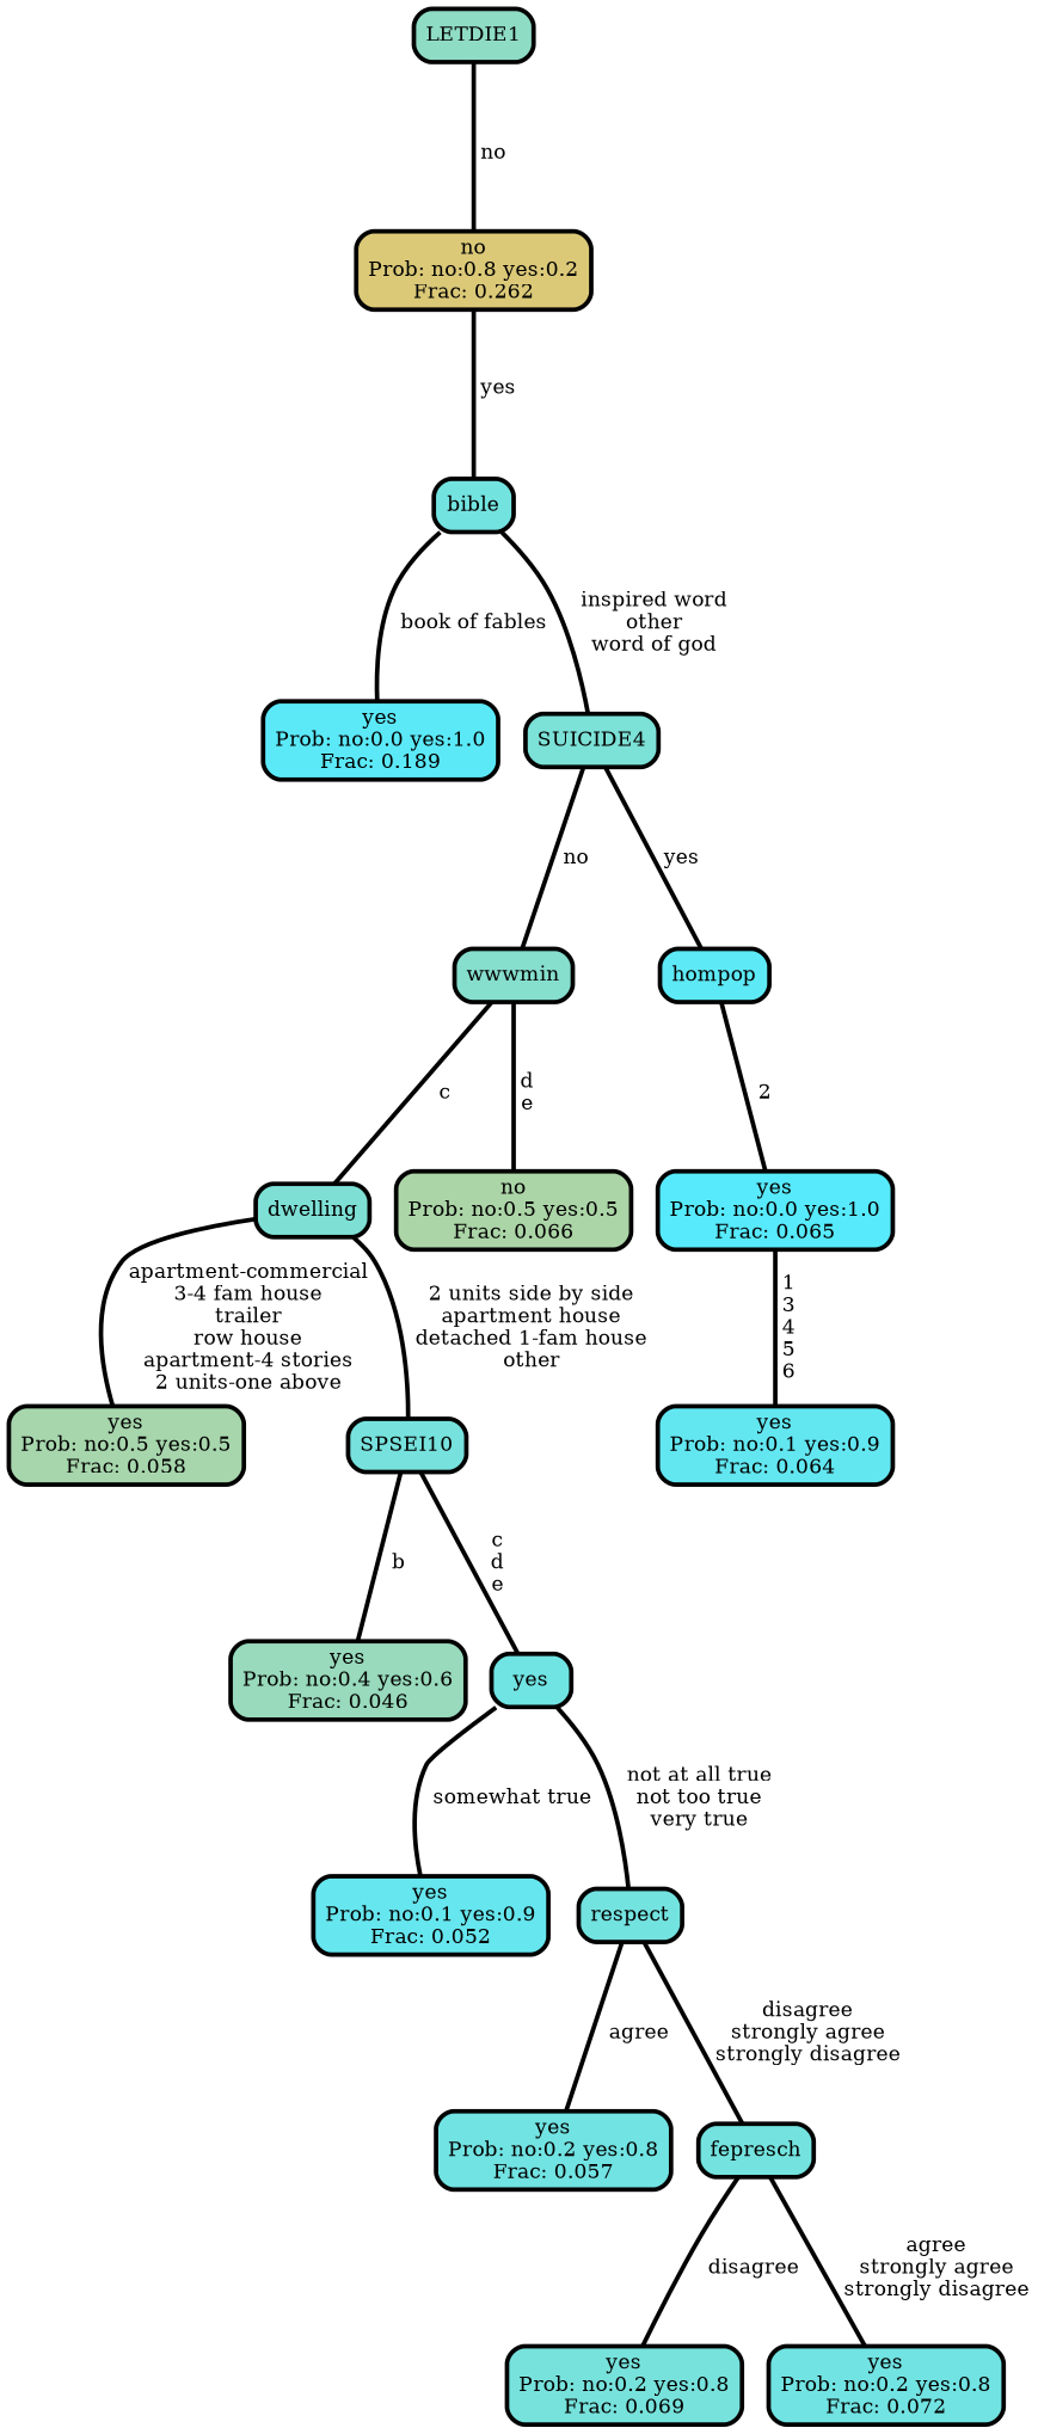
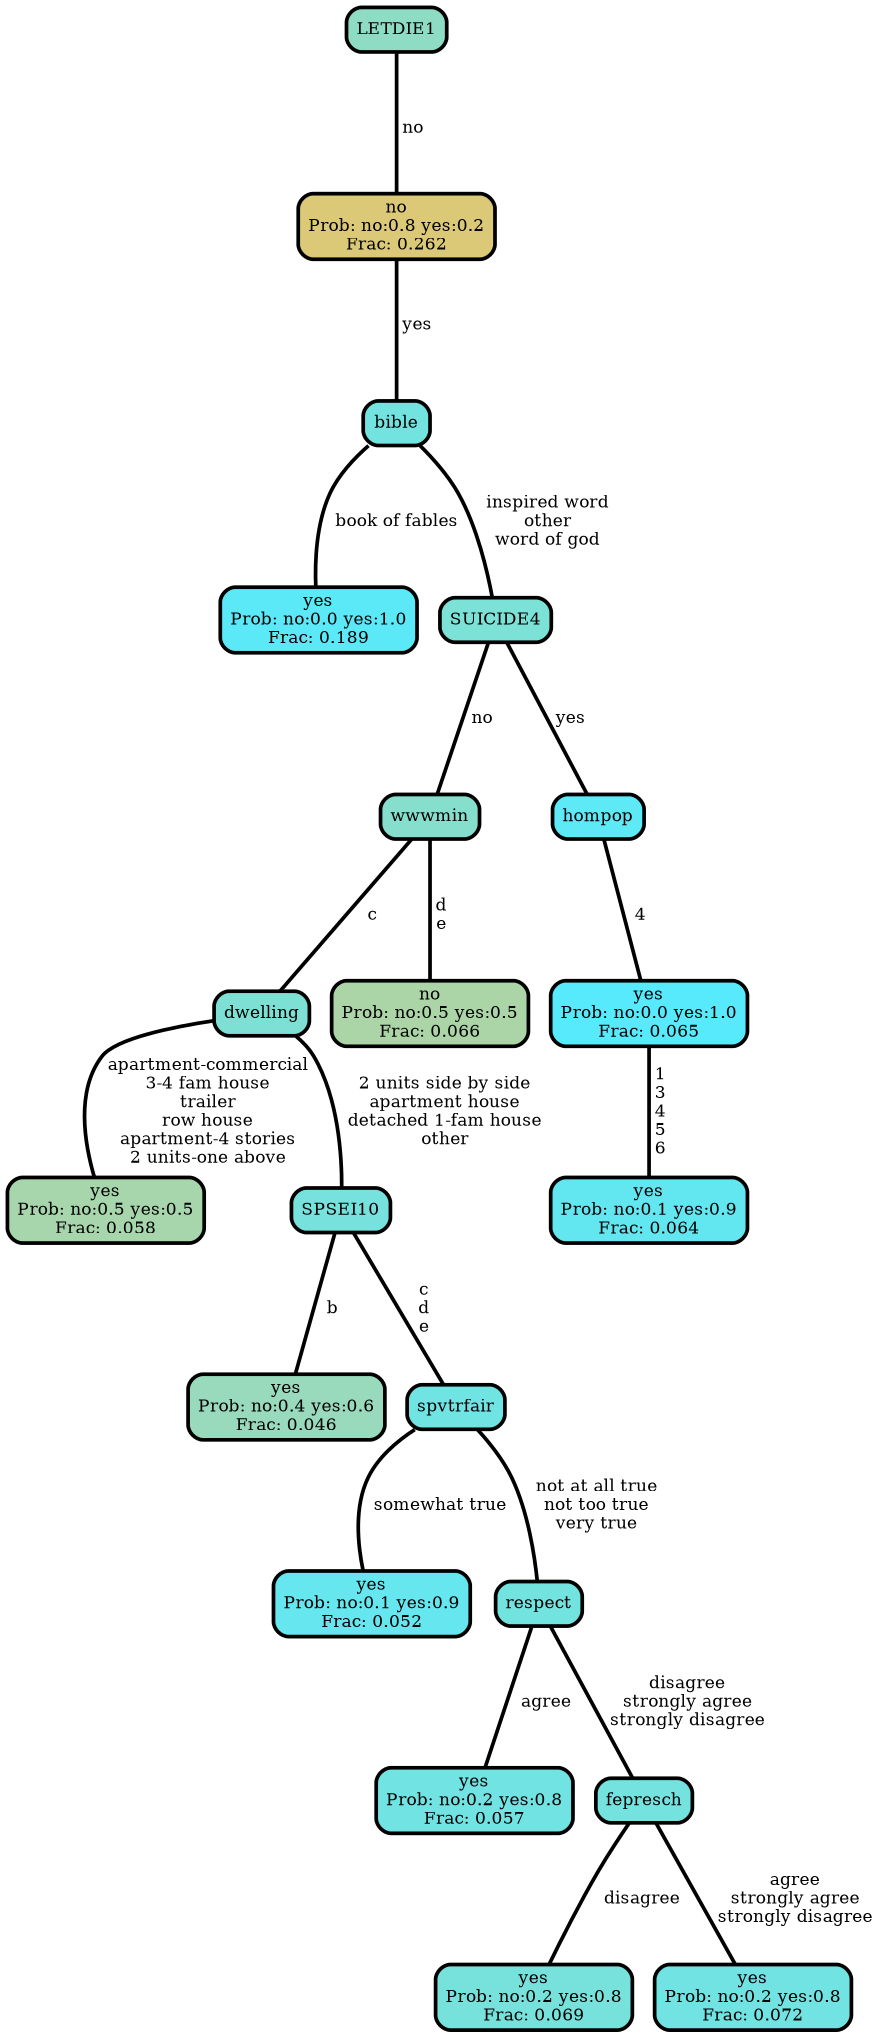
  graph {
    fontname="DejaVu Serif"
    ranksep="0 equally"
    splines=straight
    node [color=black fillcolor="#73e3e0" fontcolor=black fontname="DejaVu Serif" penwidth=3 shape=box style="filled, rounded"]
    edge [color=black fontname="DejaVu Serif" penwidth=3]
    n1 [fillcolor="#dbc978" label="no\nProb: no:0.8 yes:0.2\nFrac: 0.262"]
    n2 [label=bible]
    n3 [fillcolor="#8fdcc4" label=LETDIE1]
    n4 [fillcolor="#5be9f8" label="yes\nProb: no:0.0 yes:1.0\nFrac: 0.189"]
    n5 [fillcolor="#7ce1d7" label=SUICIDE4]
    n6 [fillcolor="#86decd" label=wwwmin]
    n7 [fillcolor="#5de9f6" label=hompop]
    n8 [fillcolor="#a7d6ac" label="yes\nProb: no:0.5 yes:0.5\nFrac: 0.058"]
    n9 [fillcolor="#7ee0d5" label=dwelling]
    n10 [fillcolor="#77e2dd" label=SPSEI10]
    n11 [fillcolor="#98dabb" label="yes\nProb: no:0.4 yes:0.6\nFrac: 0.046"]
-   n12 [fillcolor="#70e4e3" label=yes]
+   n12 [fillcolor="#70e4e3" label=spvtrfair]
    n13 [fillcolor="#66e6ee" label="yes\nProb: no:0.1 yes:0.9\nFrac: 0.052"]
    n14 [label=respect]
    n15 [fillcolor="#71e3e2" label="yes\nProb: no:0.2 yes:0.8\nFrac: 0.057"]
    n16 [fillcolor="#74e3df" label=fepresch]
    n17 [fillcolor="#77e2dc" label="yes\nProb: no:0.2 yes:0.8\nFrac: 0.069"]
    n18 [fillcolor="#71e3e2" label="yes\nProb: no:0.2 yes:0.8\nFrac: 0.072"]
    n19 [fillcolor="#acd5a7" label="no\nProb: no:0.5 yes:0.5\nFrac: 0.066"]
    n20 [fillcolor="#57eafc" label="yes\nProb: no:0.0 yes:1.0\nFrac: 0.065"]
    n21 [fillcolor="#62e7f1" label="yes\nProb: no:0.1 yes:0.9\nFrac: 0.064"]
    subgraph sub_1 {
      rank=same
    }
    n1 -- n2 [label=" yes"]
    n2 -- n4 [label=" book of fables"]
    n2 -- n5 [label=" inspired word\n other\n word of god"]
    n3 -- n1 [label=" no"]
    n5 -- n6 [label=" no"]
    n5 -- n7 [label=" yes"]
    n6 -- n9 [label=" c"]
    n6 -- n19 [label=" d\n e"]
-   n7 -- n20 [label=" 2"]
+   n7 -- n20 [label=" 4"]
    n9 -- n8 [label=" apartment-commercial\n 3-4 fam house\n trailer\n row house\n apartment-4 stories\n 2 units-one above"]
    n9 -- n10 [label=" 2 units side by side\n apartment house\n detached 1-fam house\n other"]
    n10 -- n11 [label=" b"]
    n10 -- n12 [label=" c\n d\n e"]
    n12 -- n13 [label=" somewhat true"]
    n12 -- n14 [label=" not at all true\n not too true\n very true"]
    n14 -- n15 [label=" agree"]
    n14 -- n16 [label=" disagree\n strongly agree\n strongly disagree"]
    n16 -- n17 [label=" disagree"]
    n16 -- n18 [label=" agree\n strongly agree\n strongly disagree"]
    n20 -- n21 [label=" 1\n 3\n 4\n 5\n 6"]
  }
